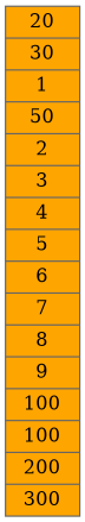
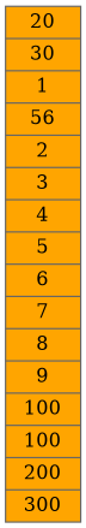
  digraph {
    rankdir=TB
-   n1 [label="{ 20|30|1|50|2|3|4|5|6|7|8|9|100|100|200|300}" shape=record style=filled fillcolor=orange color=gray40]
+   n1 [label="{ 20|30|1|56|2|3|4|5|6|7|8|9|100|100|200|300}" shape=record style=filled fillcolor=orange color=gray40]
  }
